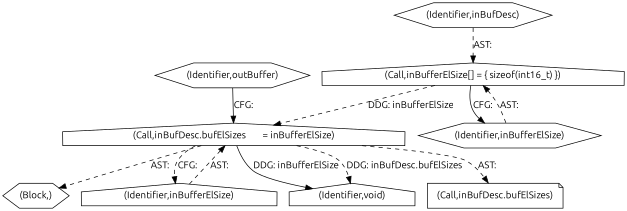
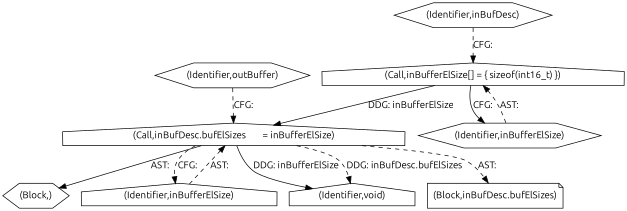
  digraph {
    fontname=Ubuntu
    node [fontname=Ubuntu shape=house]
    edge [fontname=Ubuntu style=dashed]
    n1 [label="(Call,inBufferElSize[] = { sizeof(int16_t) })"]
    n2 [label="(Call,inBufDesc.bufElSizes        = inBufferElSize)"]
    n3 [label="(Identifier,inBufferElSize)" shape=hexagon]
    n4 [label="(Block,)" shape=hexagon]
    n5 [label="(Identifier,inBufferElSize)"]
    n6 [label="(Identifier,void)"]
-   n7 [label="(Call,inBufDesc.bufElSizes)" shape=note]
+   n7 [label="(Block,inBufDesc.bufElSizes)" shape=note]
    n8 [label="(Identifier,inBufDesc)" shape=hexagon]
    n9 [label="(Identifier,outBuffer)" shape=hexagon]
-   n1 -> n2 [label="DDG: inBufferElSize"]
+   n1 -> n2 [label="DDG: inBufferElSize" style=solid]
    n1 -> n3 [label="CFG: " style=solid]
-   n2 -> n4 [label="AST: "]
+   n2 -> n4 [label="AST: " style=solid]
    n2 -> n5 [label="CFG: "]
    n2 -> n6 [label="DDG: inBufferElSize" style=solid]
    n2 -> n6 [label="DDG: inBufDesc.bufElSizes"]
    n2 -> n7 [label="AST: "]
    n3 -> n1 [label="AST: "]
    n5 -> n2 [label="AST: "]
-   n8 -> n1 [label="AST: "]
-   n9 -> n2 [label="CFG: " style=solid]
+   n8 -> n1 [label="CFG: "]
+   n9 -> n2 [label="CFG: "]
  }
